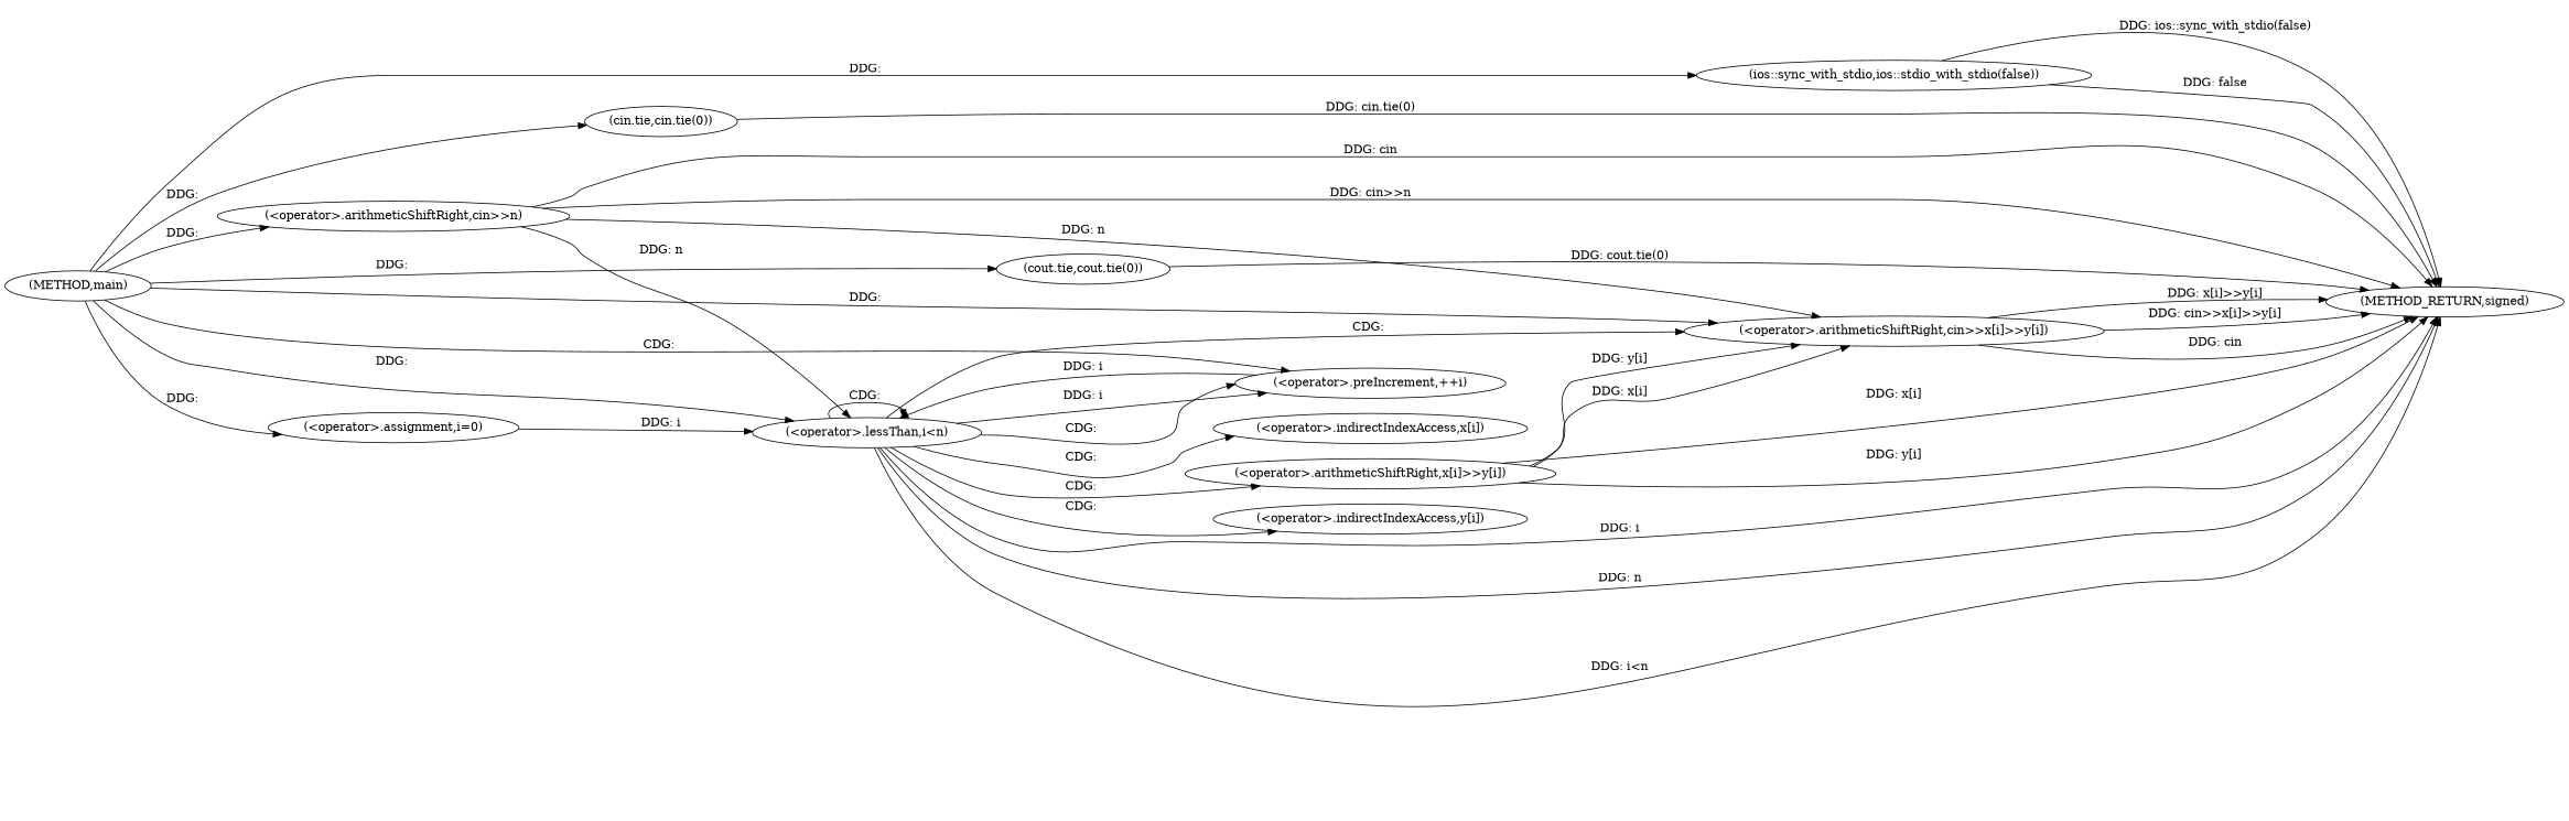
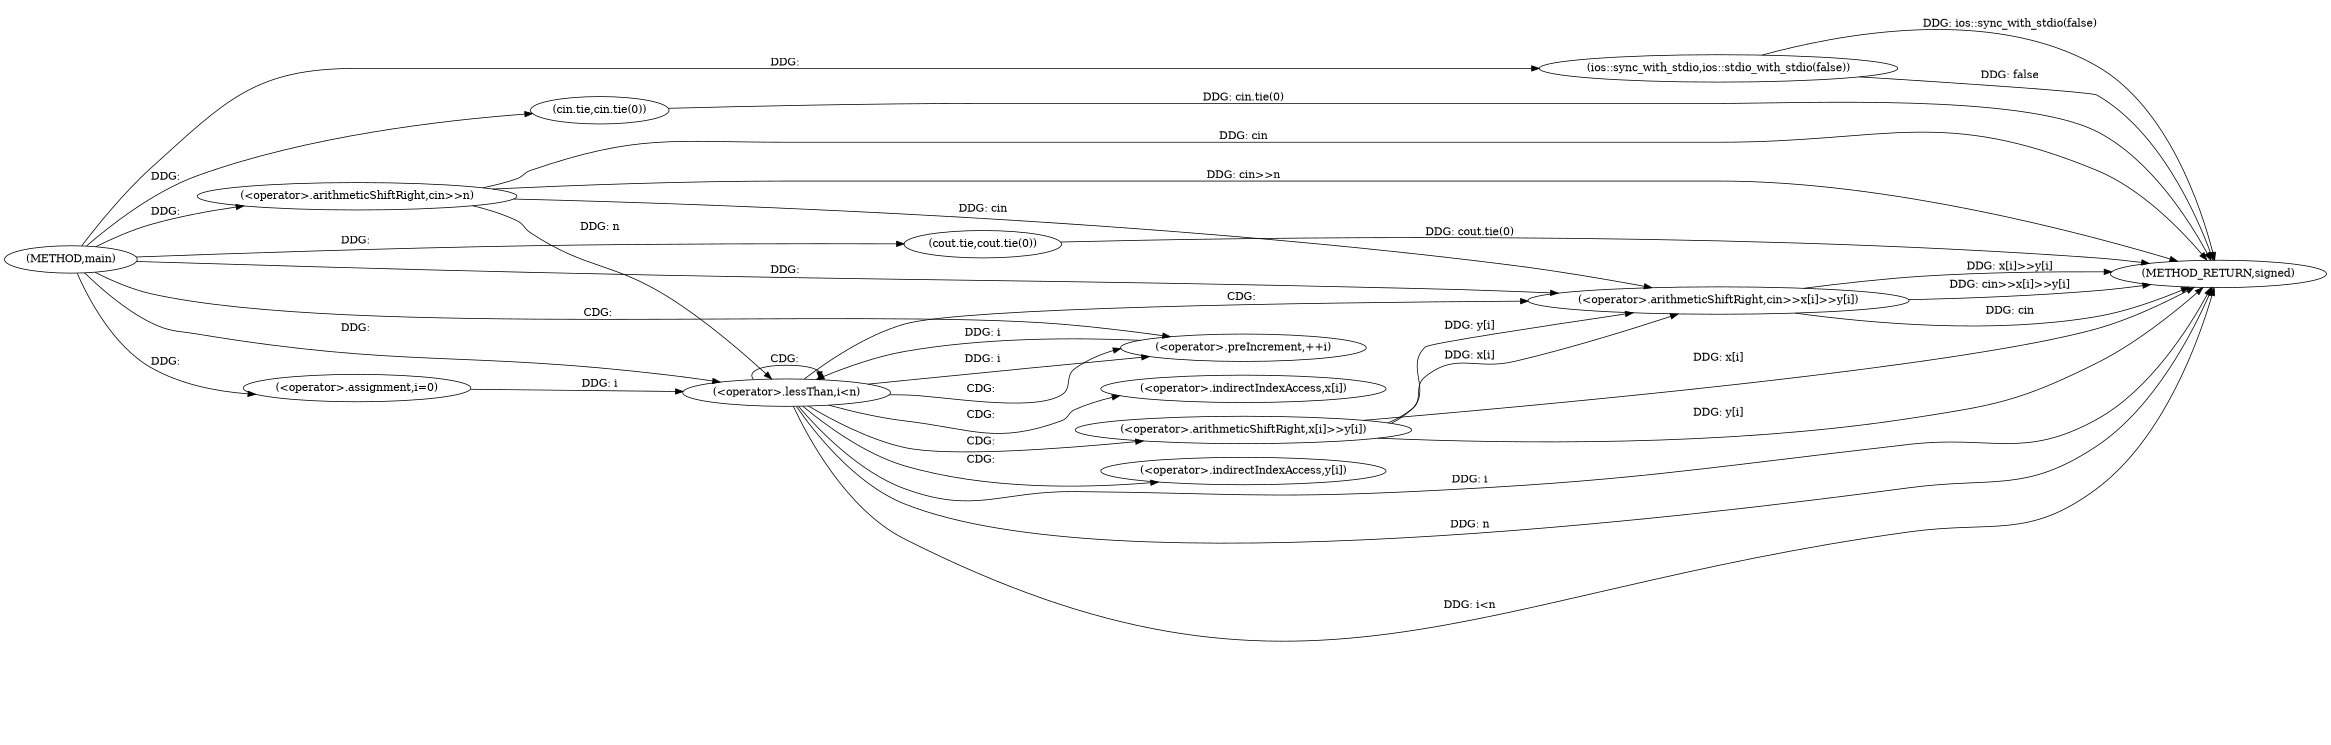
  digraph {
    rankdir=LR
    n1 [label="(METHOD,main)"]
    n2 [label="(ios::sync_with_stdio,ios::stdio_with_stdio(false))"]
    n3 [label="(<operator>.arithmeticShiftRight,cin>>n)"]
    n4 [label="(cin.tie,cin.tie(0))"]
    n5 [label="(cout.tie,cout.tie(0))"]
    n6 [label="(<operator>.assignment,i=0)"]
    n7 [label="(<operator>.lessThan,i<n)"]
    n8 [label="(<operator>.preIncrement,++i)"]
    n9 [label="(<operator>.arithmeticShiftRight,cin>>x[i]>>y[i])"]
    n10 [label="(METHOD_RETURN,signed)"]
    n11 [label="(<operator>.arithmeticShiftRight,x[i]>>y[i])"]
    n12 [label="(<operator>.indirectIndexAccess,x[i])"]
    n13 [label="(<operator>.indirectIndexAccess,y[i])"]
    n1 -> n2 [label="DDG: "]
    n1 -> n3 [label="DDG: "]
    n1 -> n4 [label="DDG: "]
    n1 -> n5 [label="DDG: "]
    n1 -> n6 [label="DDG: "]
    n1 -> n7 [label="DDG: "]
    n1 -> n8 [label="CDG: "]
    n1 -> n9 [label="DDG: "]
    n2 -> n10 [label="DDG: ios::sync_with_stdio(false)"]
    n2 -> n10 [label="DDG: false"]
    n3 -> n7 [label="DDG: n"]
-   n3 -> n9 [label="DDG: n"]
+   n3 -> n9 [label="DDG: cin"]
    n3 -> n10 [label="DDG: cin"]
    n3 -> n10 [label="DDG: cin>>n"]
    n4 -> n10 [label="DDG: cin.tie(0)"]
    n5 -> n10 [label="DDG: cout.tie(0)"]
    n6 -> n7 [label="DDG: i"]
    n7 -> n7 [label="CDG: "]
    n7 -> n8 [label="DDG: i"]
    n7 -> n8 [label="CDG: "]
    n7 -> n9 [label="CDG: "]
    n7 -> n10 [label="DDG: i"]
    n7 -> n10 [label="DDG: n"]
    n7 -> n10 [label="DDG: i<n"]
    n7 -> n11 [label="CDG: "]
    n7 -> n12 [label="CDG: "]
    n7 -> n13 [label="CDG: "]
    n8 -> n7 [label="DDG: i"]
    n9 -> n10 [label="DDG: cin"]
    n9 -> n10 [label="DDG: x[i]>>y[i]"]
    n9 -> n10 [label="DDG: cin>>x[i]>>y[i]"]
    n11 -> n9 [label="DDG: y[i]"]
    n11 -> n9 [label="DDG: x[i]"]
    n11 -> n10 [label="DDG: x[i]"]
    n11 -> n10 [label="DDG: y[i]"]
  }
